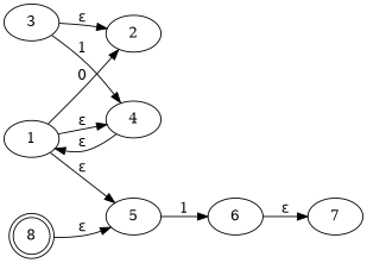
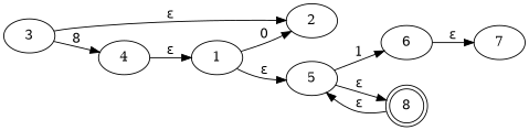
  digraph {
    rankdir=LR
    n1 [label=1]
    n2 [label=2]
    n3 [label=4]
    n4 [label=5]
    n5 [label=3]
    n6 [label=6]
    n7 [label=8 shape=doublecircle]
    n8 [label=7]
    n1 -> n2 [label=0]
-   n1 -> n3 [label="ε"]
    n1 -> n4 [label="ε"]
    n3 -> n1 [label="ε"]
    n4 -> n6 [label=1]
+   n4 -> n7 [label="ε"]
    n5 -> n2 [label="ε"]
-   n5 -> n3 [label=1]
+   n5 -> n3 [label=8]
    n6 -> n8 [label="ε"]
    n7 -> n4 [label="ε"]
  }
